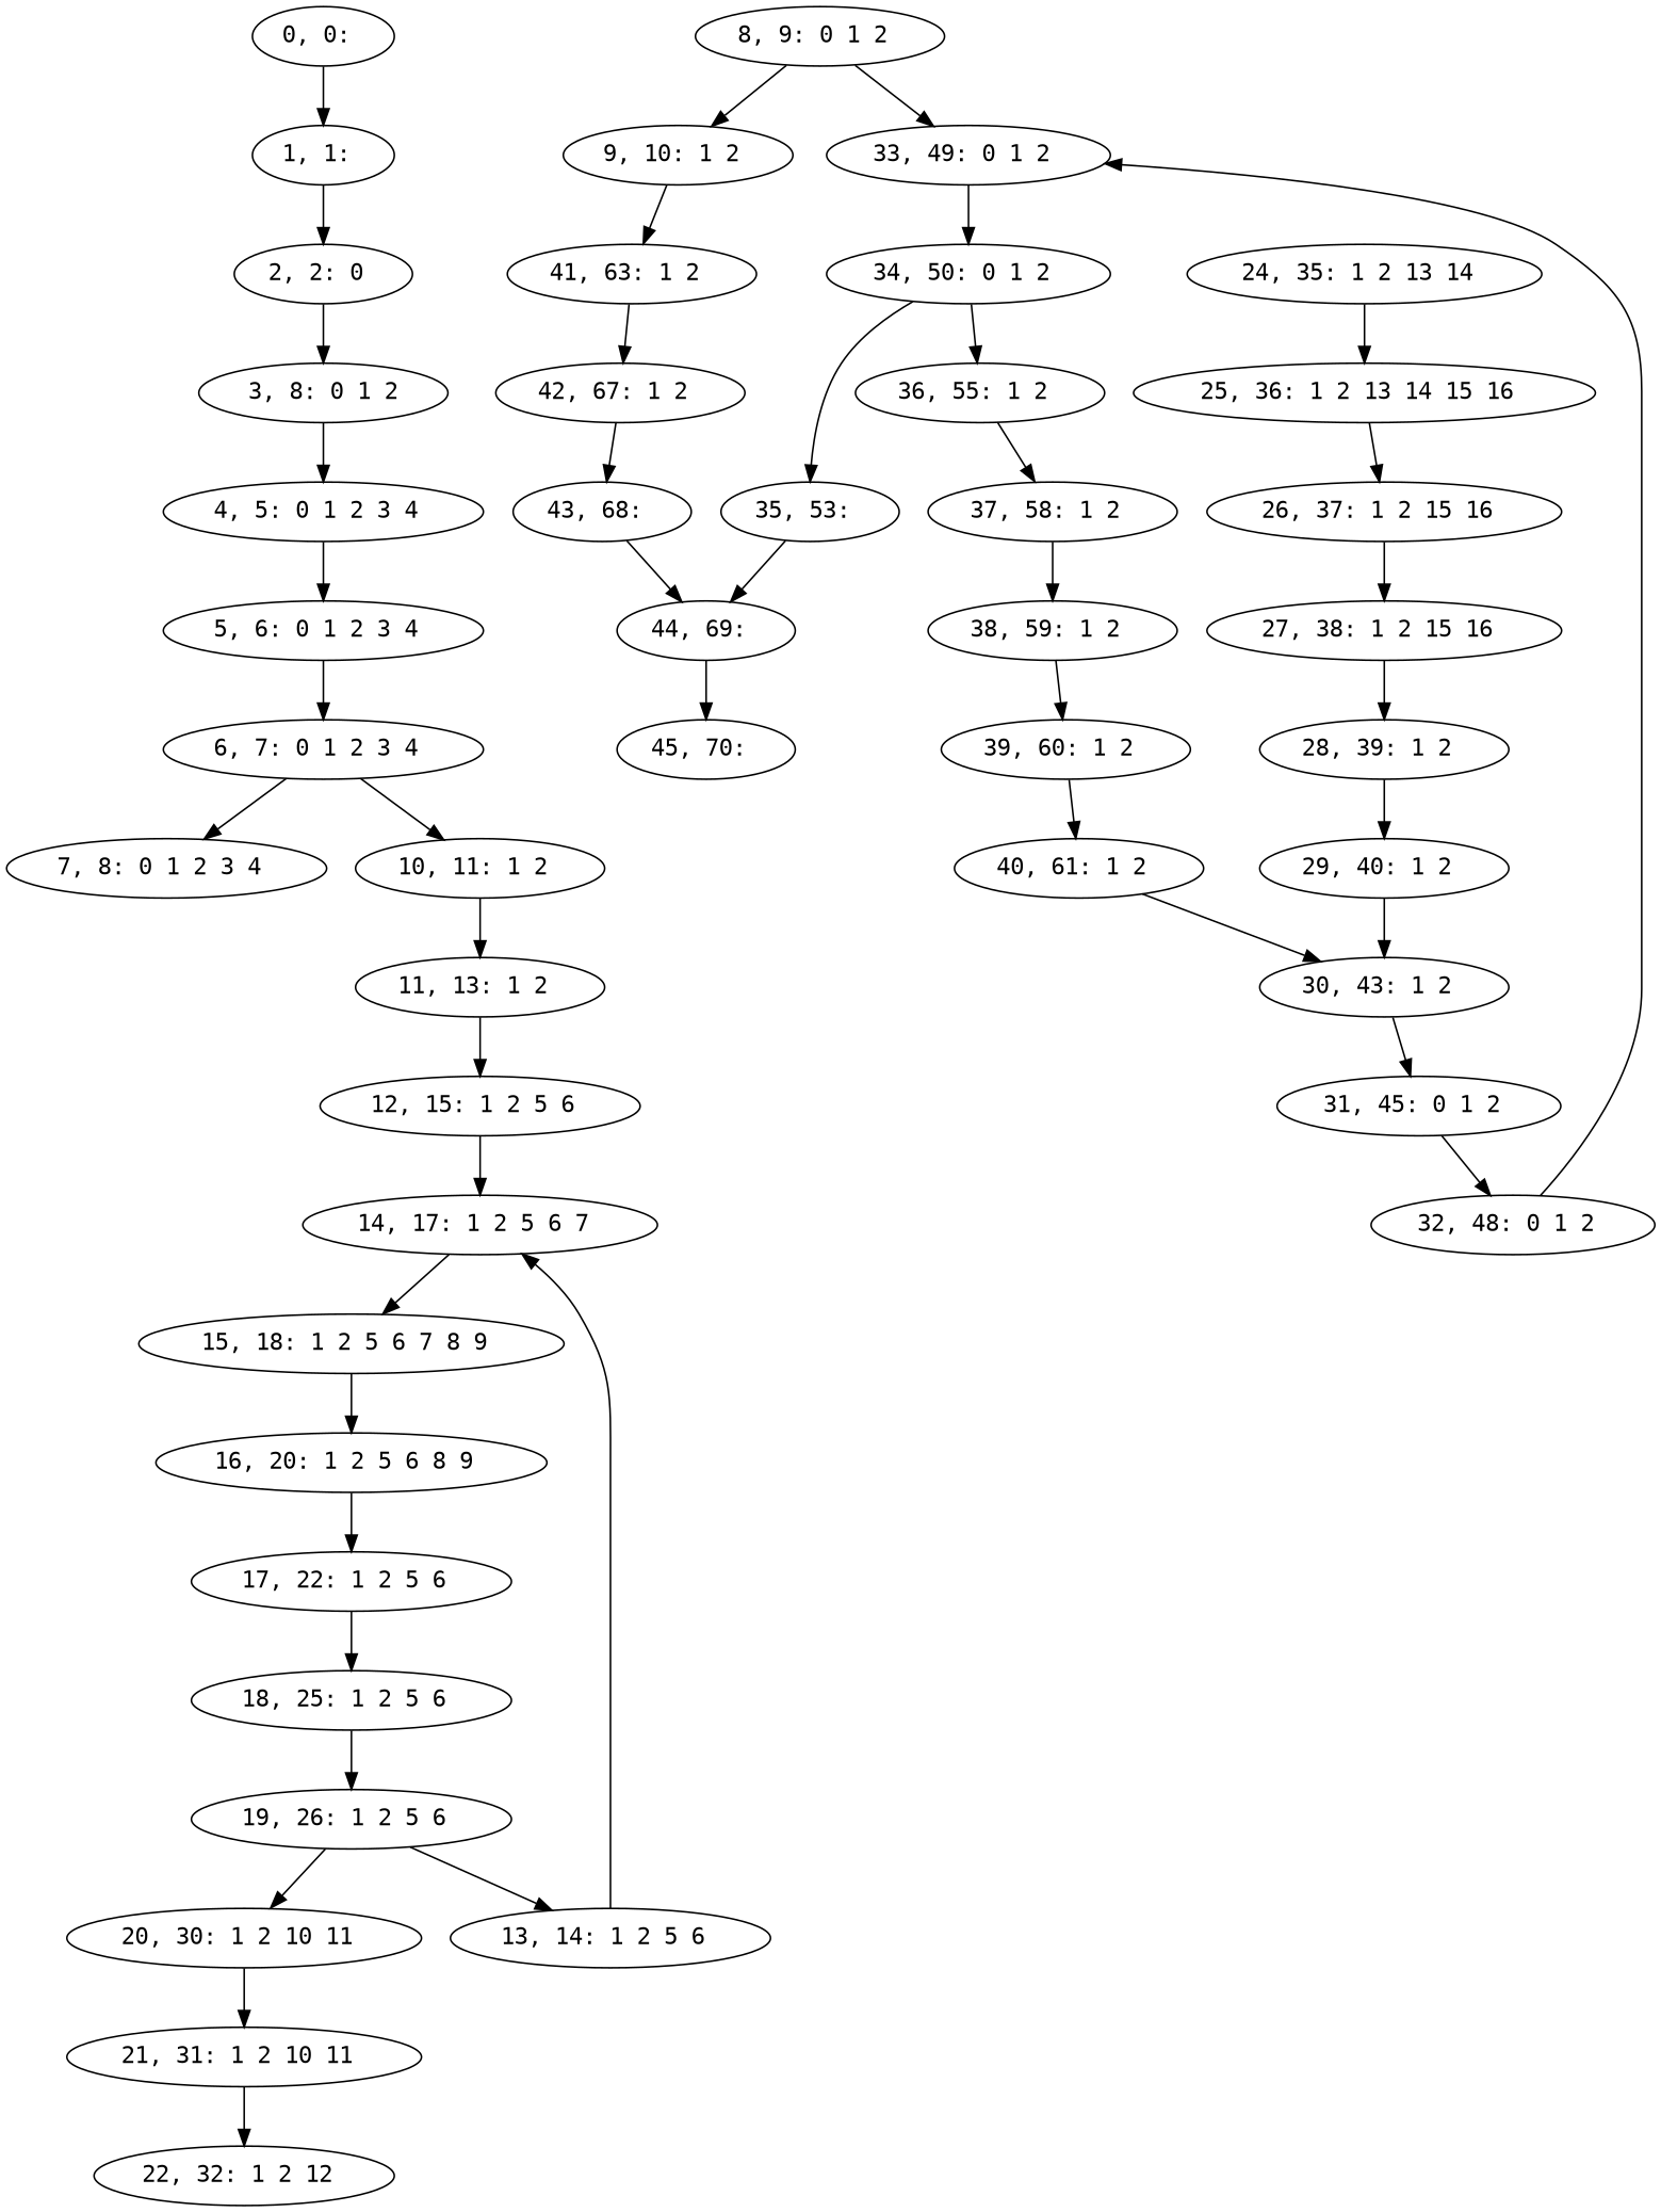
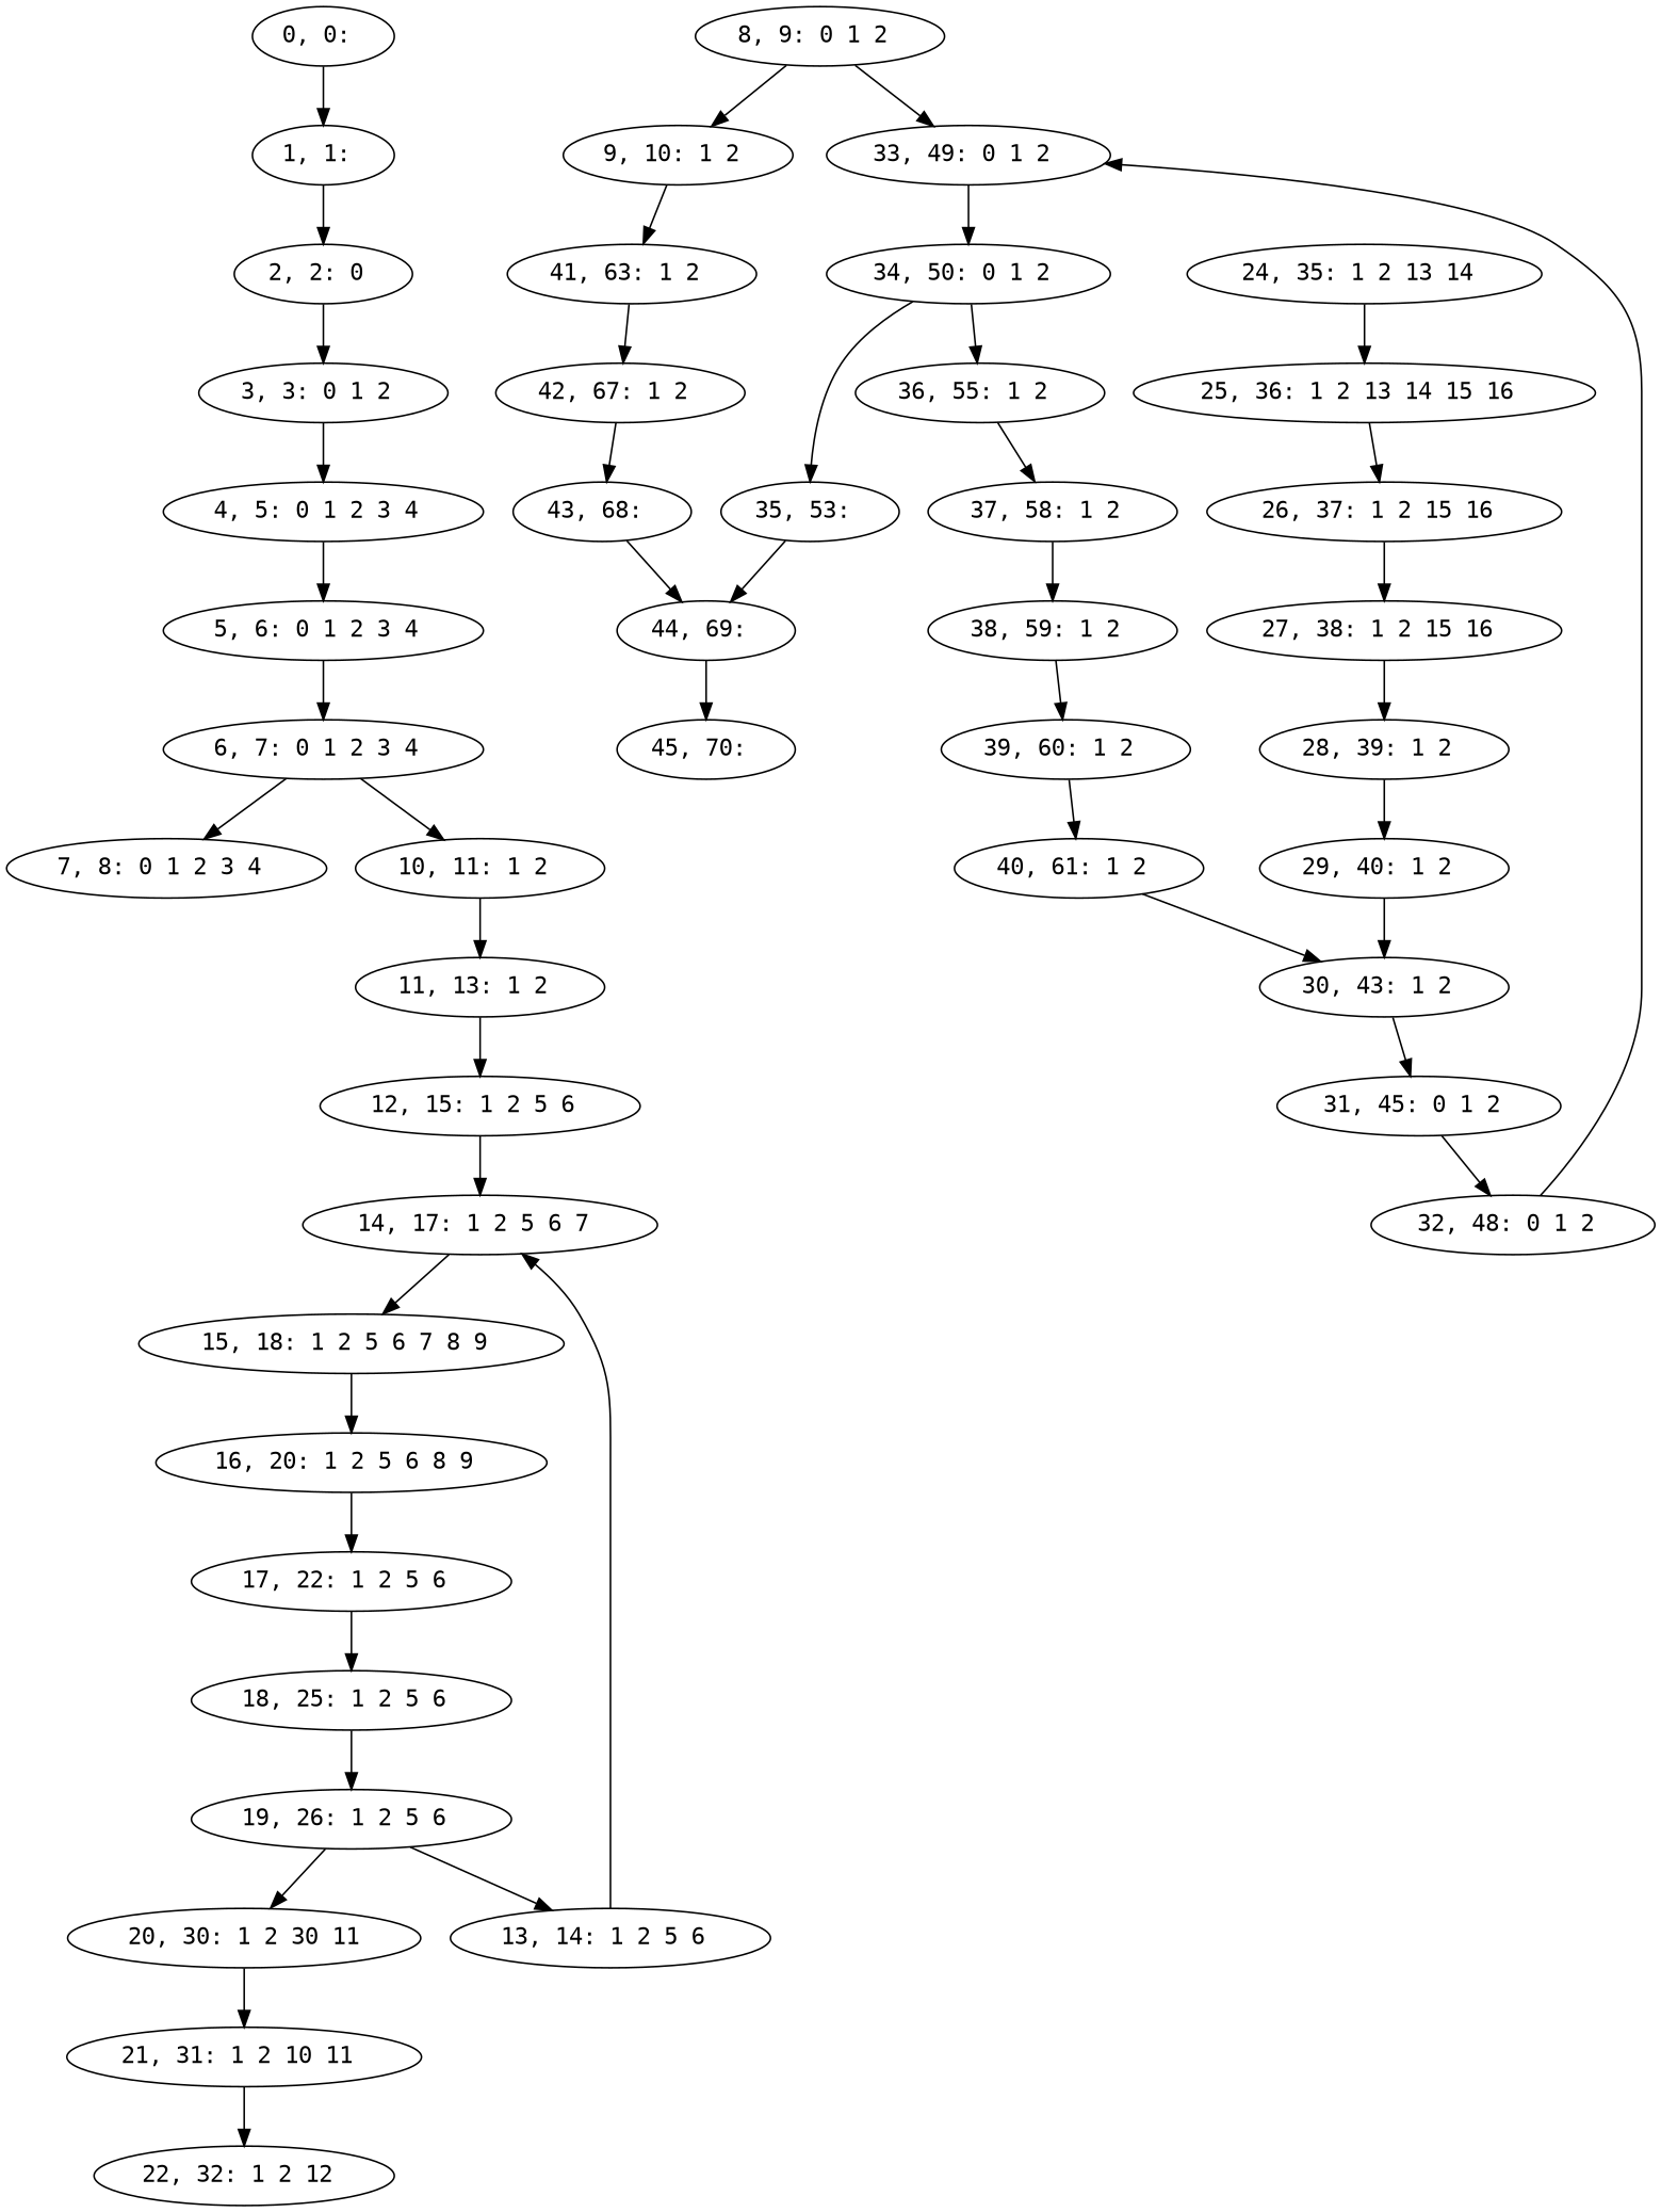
  digraph {
    fontname="DejaVu Sans Mono"
    node [fontname="DejaVu Sans Mono"]
    edge [fontname="DejaVu Sans Mono"]
    n1 [label="0, 0: "]
    n2 [label="1, 1: "]
    n3 [label="2, 2: 0 "]
-   n4 [label="3, 8: 0 1 2"]
+   n4 [label="3, 3: 0 1 2 "]
    n5 [label="4, 5: 0 1 2 3 4 "]
    n6 [label="5, 6: 0 1 2 3 4 "]
    n7 [label="6, 7: 0 1 2 3 4 "]
    n8 [label="7, 8: 0 1 2 3 4 "]
    n9 [label="10, 11: 1 2 "]
    n10 [label="11, 13: 1 2 "]
    n11 [label="8, 9: 0 1 2 "]
    n12 [label="9, 10: 1 2 "]
    n13 [label="33, 49: 0 1 2 "]
    n14 [label="41, 63: 1 2 "]
    n15 [label="34, 50: 0 1 2 "]
    n16 [label="42, 67: 1 2 "]
    n17 [label="12, 15: 1 2 5 6 "]
    n18 [label="14, 17: 1 2 5 6 7 "]
    n19 [label="13, 14: 1 2 5 6 "]
    n20 [label="15, 18: 1 2 5 6 7 8 9 "]
    n21 [label="16, 20: 1 2 5 6 8 9 "]
    n22 [label="17, 22: 1 2 5 6 "]
    n23 [label="18, 25: 1 2 5 6 "]
    n24 [label="19, 26: 1 2 5 6 "]
-   n25 [label="20, 30: 1 2 10 11 "]
+   n25 [label="20, 30: 1 2 30 11"]
    n26 [label="21, 31: 1 2 10 11 "]
    n27 [label="22, 32: 1 2 12 "]
    n28 [label="24, 35: 1 2 13 14 "]
    n29 [label="25, 36: 1 2 13 14 15 16 "]
    n30 [label="26, 37: 1 2 15 16 "]
    n31 [label="27, 38: 1 2 15 16 "]
    n32 [label="28, 39: 1 2 "]
    n33 [label="29, 40: 1 2 "]
    n34 [label="30, 43: 1 2 "]
    n35 [label="31, 45: 0 1 2 "]
    n36 [label="32, 48: 0 1 2 "]
    n37 [label="35, 53: "]
    n38 [label="36, 55: 1 2 "]
    n39 [label="44, 69: "]
    n40 [label="37, 58: 1 2 "]
    n41 [label="45, 70: "]
    n42 [label="38, 59: 1 2 "]
    n43 [label="39, 60: 1 2 "]
    n44 [label="40, 61: 1 2 "]
    n45 [label="43, 68: "]
    n1 -> n2
    n2 -> n3
    n3 -> n4
    n4 -> n5
    n5 -> n6
    n6 -> n7
    n7 -> n8
    n7 -> n9
    n9 -> n10
    n10 -> n17
    n11 -> n12
    n11 -> n13
    n12 -> n14
    n13 -> n15
    n14 -> n16
    n15 -> n37
    n15 -> n38
    n16 -> n45
    n17 -> n18
    n18 -> n20
    n19 -> n18
    n20 -> n21
    n21 -> n22
    n22 -> n23
    n23 -> n24
    n24 -> n19
    n24 -> n25
    n25 -> n26
    n26 -> n27
    n28 -> n29
    n29 -> n30
    n30 -> n31
    n31 -> n32
    n32 -> n33
    n33 -> n34
    n34 -> n35
    n35 -> n36
    n36 -> n13
    n37 -> n39
    n38 -> n40
    n39 -> n41
    n40 -> n42
    n42 -> n43
    n43 -> n44
    n44 -> n34
    n45 -> n39
  }
